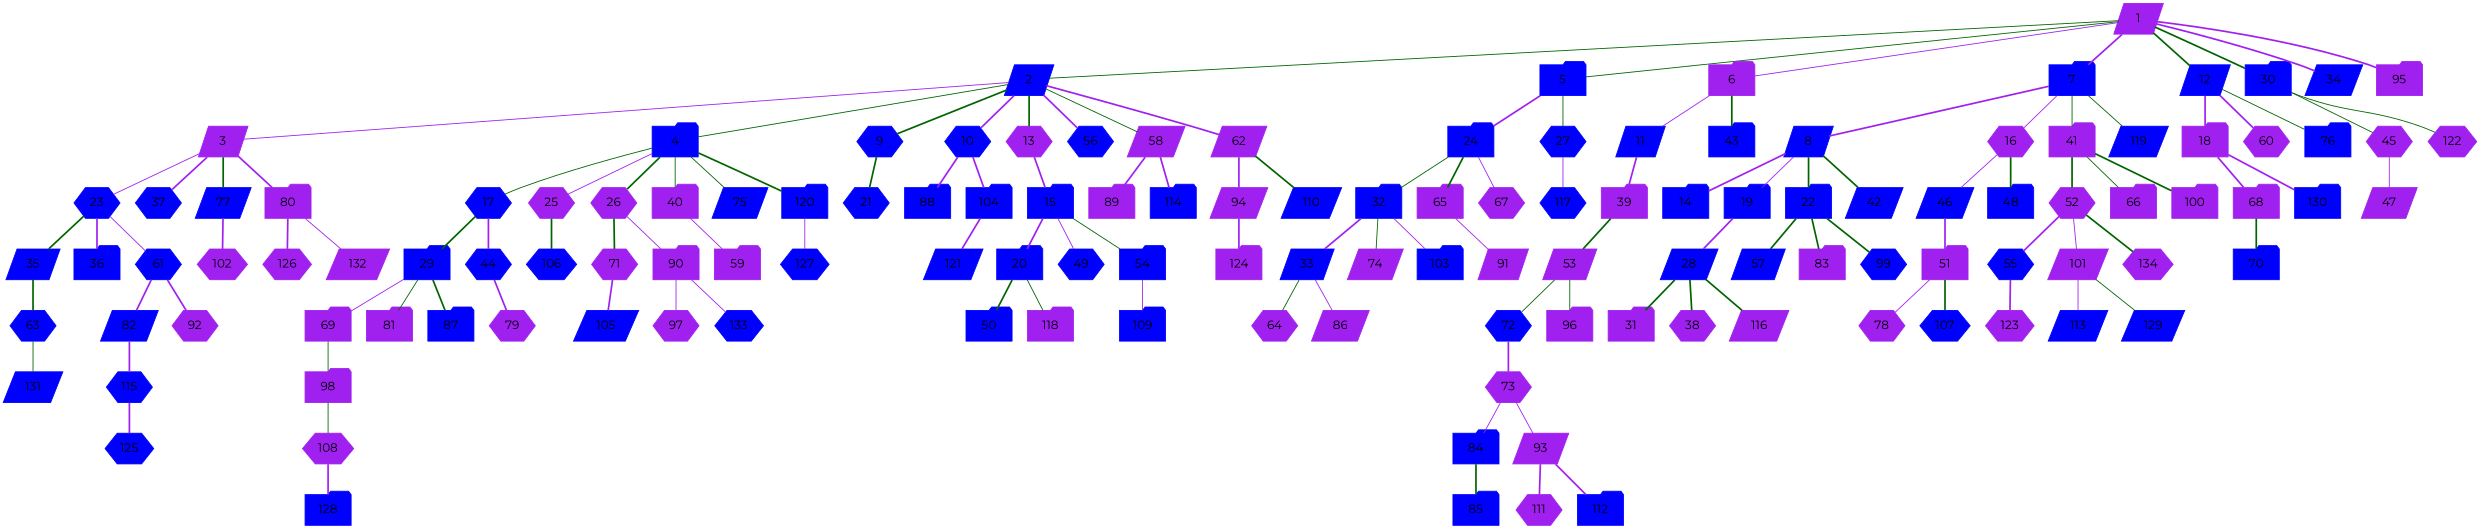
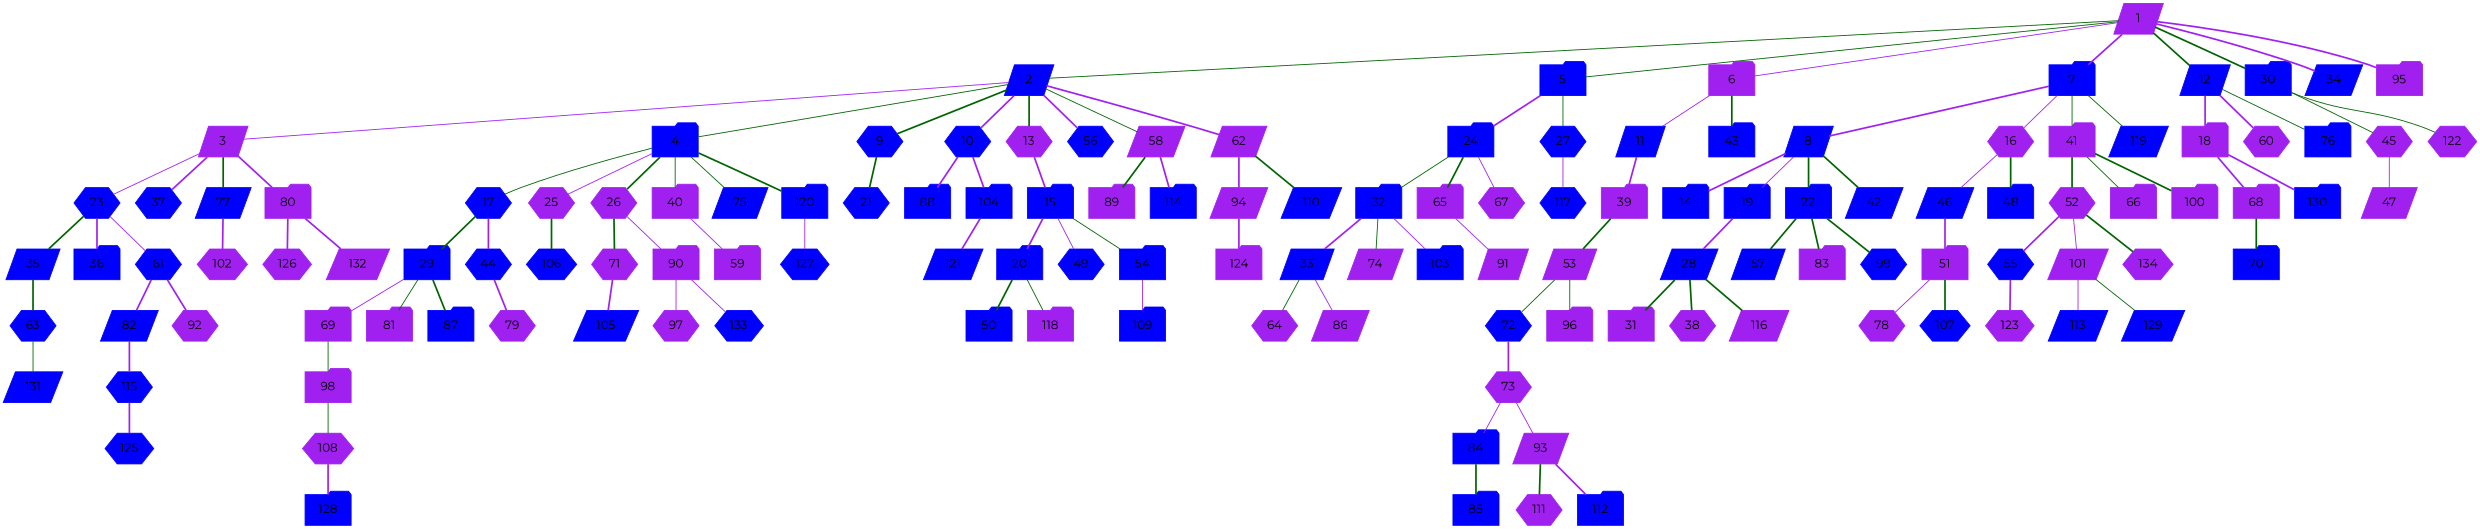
  graph {
    fontname=Montserrat
    node [color=blue fontname=Montserrat shape=folder style=filled]
    edge [color=purple fontname=Montserrat style=bold]
    1 [color=purple shape=parallelogram]
    2 [shape=parallelogram]
    5
    6 [color=purple]
    7
    12 [shape=parallelogram]
    30
    34 [shape=parallelogram]
    95 [color=purple]
    3 [color=purple shape=parallelogram]
    4
    9 [shape=hexagon]
    10 [shape=hexagon]
    13 [color=purple shape=hexagon]
    56 [shape=hexagon]
    58 [color=purple shape=parallelogram]
    62 [color=purple shape=parallelogram]
    24
    27 [shape=hexagon]
    11 [shape=parallelogram]
    43
    8 [shape=parallelogram]
    16 [color=purple shape=hexagon]
    41 [color=purple]
    119 [shape=parallelogram]
    18 [color=purple]
    60 [color=purple shape=hexagon]
    76
    45 [color=purple shape=hexagon]
    122 [color=purple shape=hexagon]
    23 [shape=hexagon]
    37 [shape=hexagon]
    77 [shape=parallelogram]
    80 [color=purple]
    17 [shape=hexagon]
    25 [color=purple shape=hexagon]
    26 [color=purple shape=hexagon]
    40 [color=purple]
    75 [shape=parallelogram]
    120
    21 [shape=hexagon]
    88
    104
    15
    89 [color=purple]
    114
    94 [color=purple shape=parallelogram]
    110 [shape=parallelogram]
    35 [shape=parallelogram]
    36
    61 [shape=hexagon]
    102 [color=purple shape=hexagon]
    126 [color=purple shape=hexagon]
    132 [color=purple shape=parallelogram]
    29
    44 [shape=hexagon]
    106 [shape=hexagon]
    71 [color=purple shape=hexagon]
    90 [color=purple]
    59 [color=purple]
    127 [shape=hexagon]
    32
    65 [color=purple]
    67 [color=purple shape=hexagon]
    117 [shape=hexagon]
    39 [color=purple]
    14
    19
    22
    42 [shape=parallelogram]
    46 [shape=parallelogram]
    48
    52 [color=purple shape=hexagon]
    66 [color=purple]
    100 [color=purple]
    28 [shape=parallelogram]
    57 [shape=parallelogram]
    83 [color=purple]
    99 [shape=hexagon]
    121 [shape=parallelogram]
    53 [color=purple shape=parallelogram]
    68 [color=purple]
    130
    20
    49 [shape=hexagon]
    54
    50
    118 [color=purple]
    109
    51 [color=purple]
    55 [shape=hexagon]
    101 [color=purple shape=parallelogram]
    134 [color=purple shape=hexagon]
    69 [color=purple]
    81 [color=purple]
    87
    79 [color=purple shape=hexagon]
    70
    31 [color=purple]
    38 [color=purple shape=hexagon]
    116 [color=purple shape=parallelogram]
    63 [shape=hexagon]
    82 [shape=parallelogram]
    92 [color=purple shape=hexagon]
    33 [shape=parallelogram]
    74 [color=purple shape=parallelogram]
    103
    91 [color=purple shape=parallelogram]
    105 [shape=parallelogram]
    97 [color=purple shape=hexagon]
    133 [shape=hexagon]
    98 [color=purple]
    47 [color=purple shape=parallelogram]
    64 [color=purple shape=hexagon]
    86 [color=purple shape=parallelogram]
    131 [shape=parallelogram]
    72 [shape=hexagon]
    96 [color=purple]
    78 [color=purple shape=hexagon]
    107 [shape=hexagon]
    123 [color=purple shape=hexagon]
    113 [shape=parallelogram]
    129 [shape=parallelogram]
    73 [color=purple shape=hexagon]
    115 [shape=hexagon]
    124 [color=purple]
    84
    93 [color=purple shape=parallelogram]
    85
    111 [color=purple shape=hexagon]
    112
    108 [color=purple shape=hexagon]
    125 [shape=hexagon]
    128
    1 -- 2 [color=darkgreen style=solid]
    1 -- 5 [color=darkgreen style=solid]
    1 -- 6 [style=solid]
    1 -- 7
    1 -- 12 [color=darkgreen]
    1 -- 30 [color=darkgreen]
    1 -- 34
    1 -- 95
    2 -- 3 [style=solid]
    2 -- 4 [color=darkgreen style=solid]
    2 -- 9 [color=darkgreen]
    2 -- 10
    2 -- 13 [color=darkgreen]
    2 -- 56
    2 -- 58 [color=darkgreen style=solid]
    2 -- 62
    5 -- 24
    5 -- 27 [color=darkgreen style=solid]
    6 -- 11 [style=solid]
    6 -- 43 [color=darkgreen]
    7 -- 8
    7 -- 16 [style=solid]
    7 -- 41 [color=darkgreen style=solid]
    7 -- 119 [color=darkgreen style=solid]
    12 -- 18
    12 -- 60
    12 -- 76 [color=darkgreen style=solid]
    30 -- 45 [color=darkgreen style=solid]
    30 -- 122 [color=darkgreen style=solid]
    3 -- 23 [style=solid]
    3 -- 37
    3 -- 77 [color=darkgreen]
    3 -- 80
    4 -- 17 [color=darkgreen style=solid]
    4 -- 25 [style=solid]
    4 -- 26 [color=darkgreen]
    4 -- 40 [color=darkgreen style=solid]
    4 -- 75 [color=darkgreen style=solid]
    4 -- 120 [color=darkgreen]
    9 -- 21 [color=darkgreen]
    10 -- 88
    10 -- 104
    13 -- 15
-   58 -- 89
+   58 -- 89 [color=darkgreen]
    58 -- 114
    62 -- 94
    62 -- 110 [color=darkgreen]
    24 -- 32 [color=darkgreen style=solid]
    24 -- 65 [color=darkgreen]
    24 -- 67 [style=solid]
    27 -- 117 [style=solid]
    11 -- 39
    8 -- 14
    8 -- 19 [style=solid]
    8 -- 22 [color=darkgreen]
    8 -- 42 [color=darkgreen]
    16 -- 46 [style=solid]
    16 -- 48 [color=darkgreen]
    41 -- 52 [color=darkgreen]
    41 -- 66 [color=darkgreen style=solid]
    41 -- 100 [color=darkgreen]
    18 -- 68
    18 -- 130
    45 -- 47 [style=solid]
    23 -- 35 [color=darkgreen]
    23 -- 36
    23 -- 61 [style=solid]
    77 -- 102
    80 -- 126
-   80 -- 132 [style=solid]
+   80 -- 132
    17 -- 29 [color=darkgreen]
    17 -- 44
    25 -- 106 [color=darkgreen]
    26 -- 71 [color=darkgreen]
    26 -- 90 [style=solid]
    40 -- 59 [style=solid]
    120 -- 127 [style=solid]
    104 -- 121
    15 -- 20
    15 -- 49 [style=solid]
    15 -- 54 [color=darkgreen style=solid]
    94 -- 124
    35 -- 63 [color=darkgreen]
    61 -- 82
    61 -- 92
    29 -- 69 [style=solid]
    29 -- 81 [color=darkgreen style=solid]
    29 -- 87 [color=darkgreen]
    44 -- 79
    71 -- 105
    90 -- 97 [style=solid]
    90 -- 133 [style=solid]
    32 -- 33
    32 -- 74 [color=darkgreen style=solid]
    32 -- 103 [style=solid]
    65 -- 91 [style=solid]
    39 -- 53 [color=darkgreen]
    19 -- 28
    22 -- 57 [color=darkgreen]
    22 -- 83 [color=darkgreen]
    22 -- 99 [color=darkgreen]
    46 -- 51
    52 -- 55
    52 -- 101 [style=solid]
    52 -- 134 [color=darkgreen]
    28 -- 31 [color=darkgreen]
    28 -- 38 [color=darkgreen]
    28 -- 116 [color=darkgreen]
    53 -- 72 [color=darkgreen style=solid]
    53 -- 96 [color=darkgreen style=solid]
    68 -- 70 [color=darkgreen]
    20 -- 50 [color=darkgreen]
    20 -- 118 [color=darkgreen style=solid]
    54 -- 109 [style=solid]
    51 -- 78 [style=solid]
    51 -- 107 [color=darkgreen]
    55 -- 123
    101 -- 113 [style=solid]
    101 -- 129 [color=darkgreen style=solid]
    69 -- 98 [color=darkgreen style=solid]
    63 -- 131 [color=darkgreen style=solid]
    82 -- 115
    33 -- 64 [color=darkgreen style=solid]
    33 -- 86 [style=solid]
    98 -- 108 [color=darkgreen style=solid]
    72 -- 73
    73 -- 84 [style=solid]
    73 -- 93 [style=solid]
    115 -- 125
    84 -- 85 [color=darkgreen]
-   93 -- 111
+   93 -- 111 [color=darkgreen]
    93 -- 112
    108 -- 128
  }
